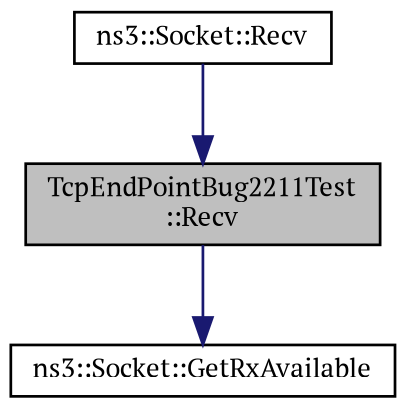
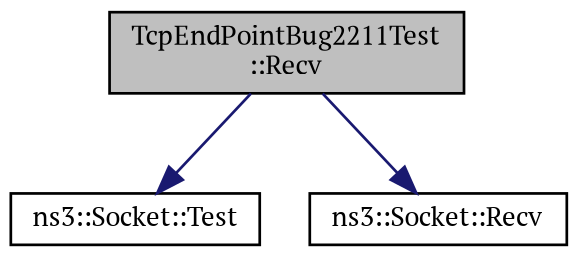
  digraph {
    fontname="PT Serif"
    rankdir=TB
    node [color=black fillcolor=white fontname="PT Serif" fontsize=10 shape=record style=filled]
    edge [color=midnightblue fontname="PT Serif" fontsize=10 labelfontname=Helvetica labelfontsize=10 style=solid]
    n1 [fillcolor=grey75 fontcolor=black height=0.2 label="TcpEndPointBug2211Test\l::Recv" width=0.4]
-   n2 [height=0.2 label="ns3::Socket::GetRxAvailable" width=0.4]
+   n2 [height=0.2 label="ns3::Socket::Test" width=0.4]
    n3 [height=0.2 label="ns3::Socket::Recv" width=0.4]
    n1 -> n2
-   n3 -> n1
+   n1 -> n3
  }
